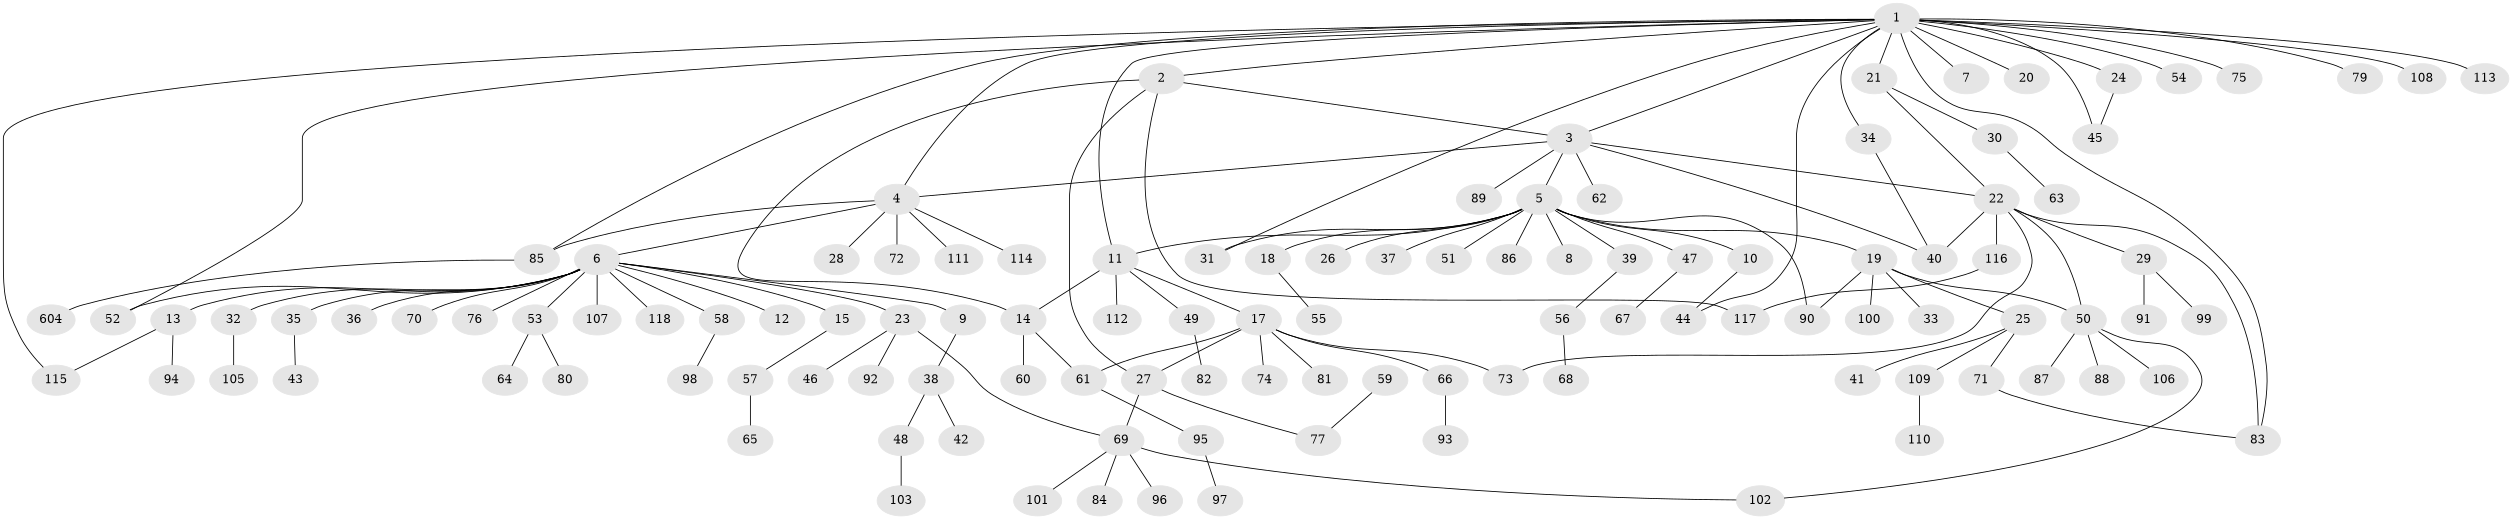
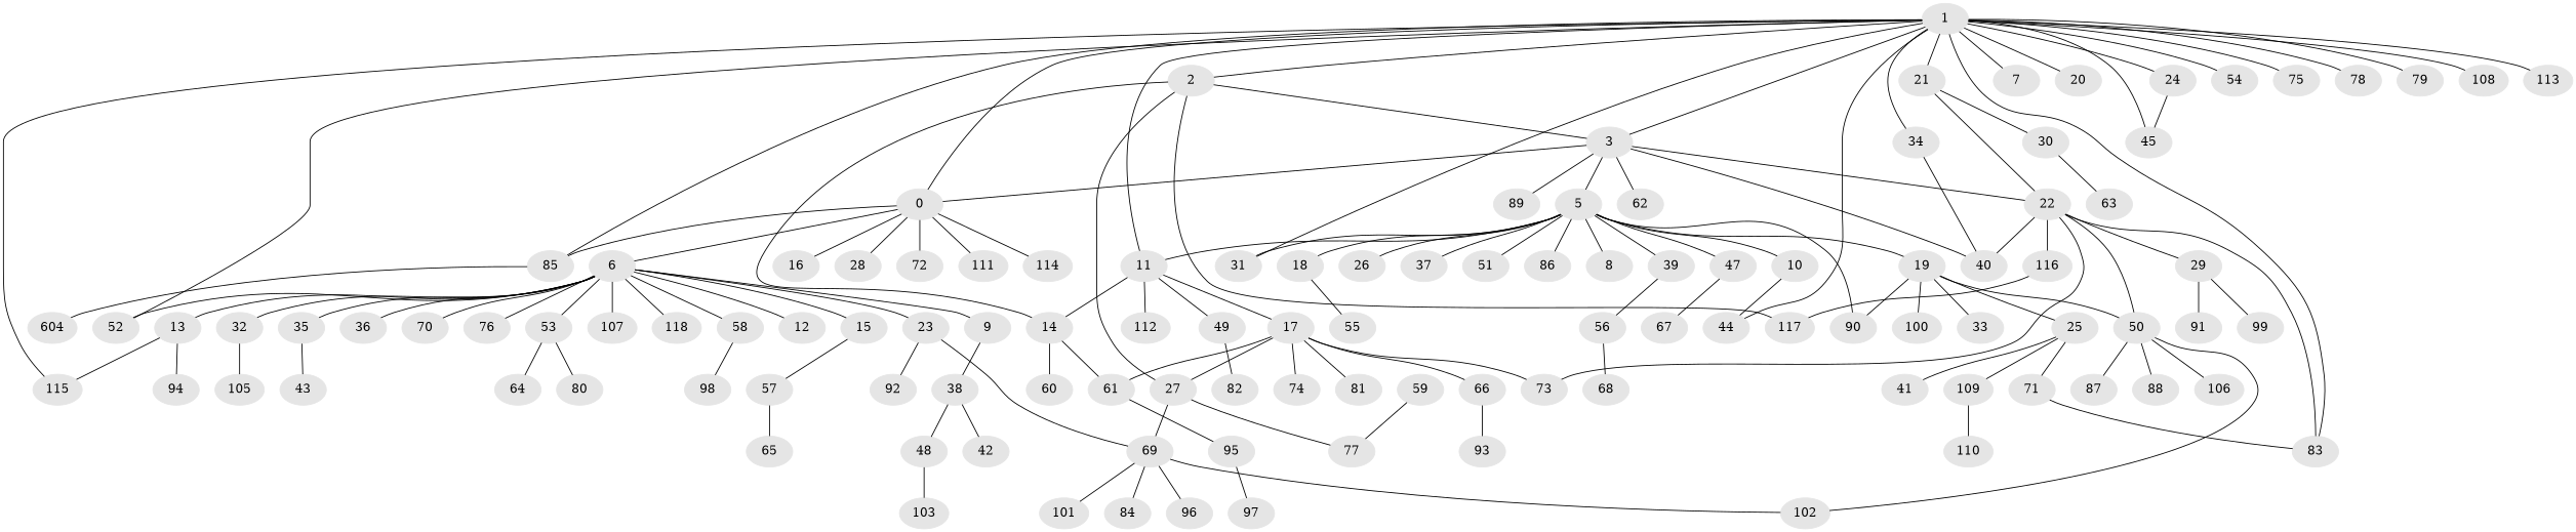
  graph {
    node [color=gray90 style=filled]
    1
    2
    3
-   4
+   4 [label=0]
    7
    11
    20
    21
    24
    31
    34
    44
    45
    52
    54
    75
+   78
    79
    83
    85
    108
    113
    115
    14
    27
    117
    5
    22
    40
    62
    89
    6
+   16
    28
    72
    111
    114
    17
    49
    112
    30
    n42 [label=604]
    60
    61
    69
    77
    8
    10
    18
    19
    26
    37
    39
    47
    51
    86
    90
    73
    50
    29
    116
    9
    12
    13
    15
    23
    32
    35
    36
    53
    58
    70
    76
    107
    118
    55
    25
    33
    100
    56
    67
    38
    94
    57
-   46
    92
    105
    43
    64
    80
    98
    42
    48
    66
    74
    81
    82
    95
    65
    93
    41
    71
    109
    87
    88
    102
    106
    63
    91
    99
    59
    84
    96
    101
    110
    103
    68
    97
    1 -- 2
    1 -- 3
    1 -- 4
    1 -- 7
    1 -- 11
    1 -- 20
    1 -- 21
    1 -- 24
    1 -- 31
    1 -- 34
    1 -- 44
    1 -- 45
    1 -- 52
    1 -- 54
    1 -- 75
+   1 -- 78
    1 -- 79
    1 -- 83
    1 -- 85
    1 -- 108
    1 -- 113
    1 -- 115
    2 -- 3
    2 -- 14
    2 -- 27
    2 -- 117
    3 -- 4
    3 -- 5
    3 -- 22
    3 -- 40
    3 -- 62
    3 -- 89
    4 -- 85
    4 -- 6
+   4 -- 16
    4 -- 28
    4 -- 72
    4 -- 111
    4 -- 114
    11 -- 14
    11 -- 17
    11 -- 49
    11 -- 112
    21 -- 22
    21 -- 30
    24 -- 45
    34 -- 40
    85 -- n42
    14 -- 60
    14 -- 61
    27 -- 69
    27 -- 77
    5 -- 11
    5 -- 31
    5 -- 8
    5 -- 10
    5 -- 18
    5 -- 19
    5 -- 26
    5 -- 37
    5 -- 39
    5 -- 47
    5 -- 51
    5 -- 86
    5 -- 90
    22 -- 83
    22 -- 40
    22 -- 73
    22 -- 50
    22 -- 29
    22 -- 116
    6 -- 52
    6 -- 9
    6 -- 12
    6 -- 13
    6 -- 15
    6 -- 23
    6 -- 32
    6 -- 35
    6 -- 36
    6 -- 53
    6 -- 58
    6 -- 70
    6 -- 76
    6 -- 107
    6 -- 118
    17 -- 27
    17 -- 61
    17 -- 73
    17 -- 66
    17 -- 74
    17 -- 81
    49 -- 82
    30 -- 63
    61 -- 95
    69 -- 102
    69 -- 84
    69 -- 96
    69 -- 101
    10 -- 44
    18 -- 55
    19 -- 90
    19 -- 50
    19 -- 25
    19 -- 33
    19 -- 100
    39 -- 56
    47 -- 67
    50 -- 87
    50 -- 88
    50 -- 102
    50 -- 106
    29 -- 91
    29 -- 99
    116 -- 117
    9 -- 38
    13 -- 115
    13 -- 94
    15 -- 57
    23 -- 69
-   23 -- 46
    23 -- 92
    32 -- 105
    35 -- 43
    53 -- 64
    53 -- 80
    58 -- 98
    25 -- 41
    25 -- 71
    25 -- 109
    56 -- 68
    38 -- 42
    38 -- 48
    57 -- 65
    48 -- 103
    66 -- 93
    95 -- 97
    71 -- 83
    109 -- 110
    59 -- 77
  }
